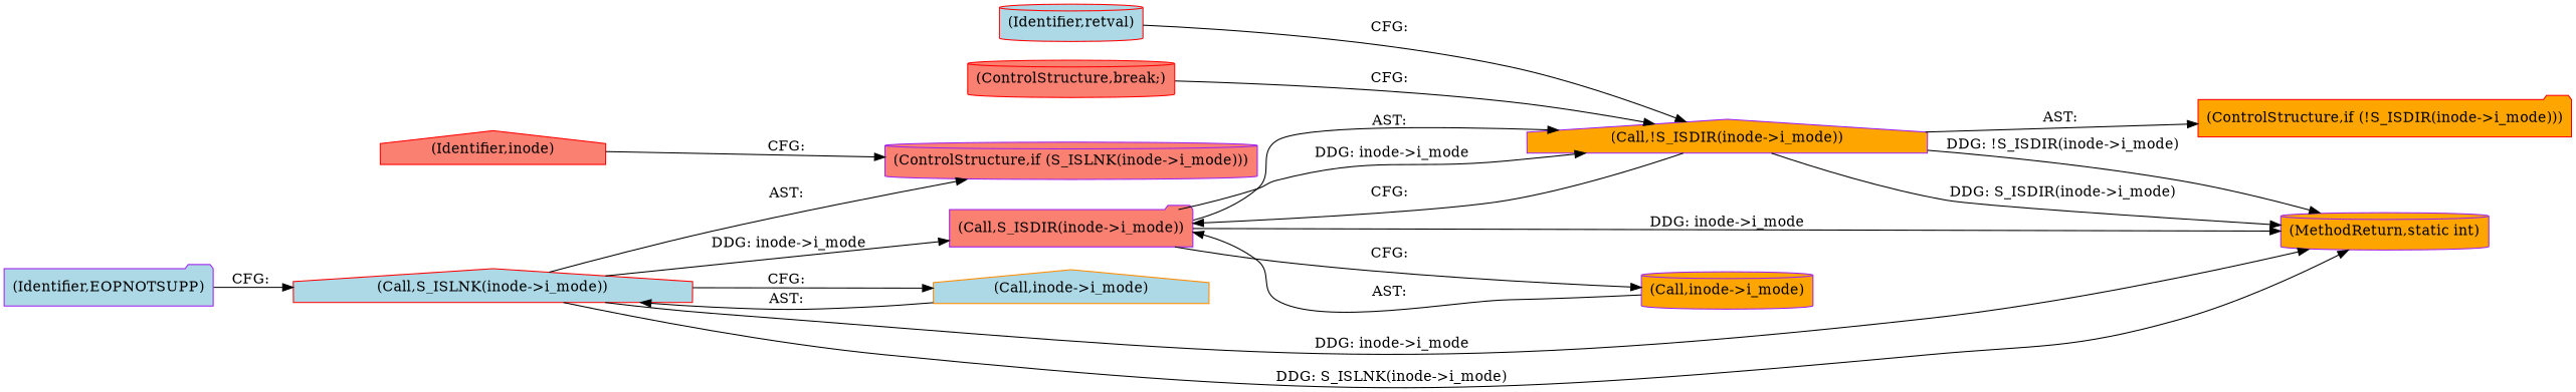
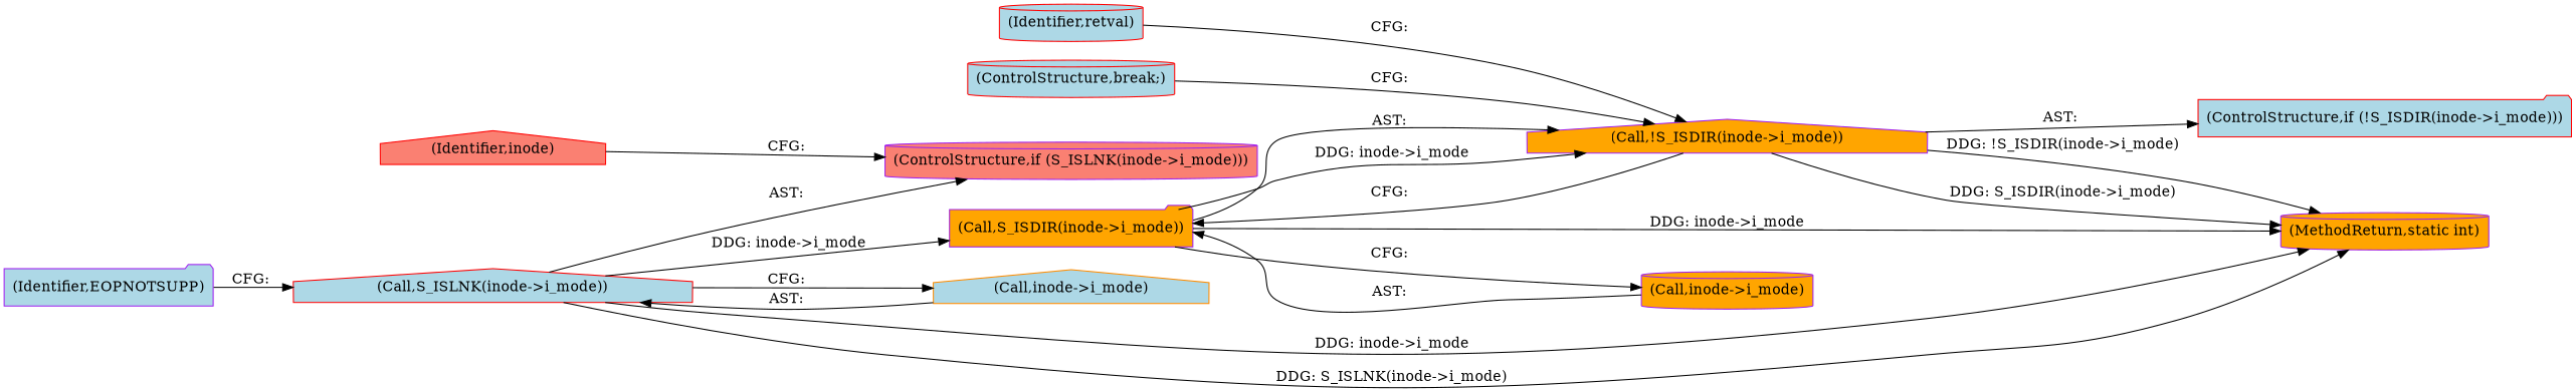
  digraph {
    rankdir=LR
    node [color=purple fillcolor=lightblue shape=cylinder style=filled]
    n1 [color=red label="(Call,S_ISLNK(inode->i_mode))" shape=house]
-   n2 [fillcolor=salmon label="(Call,S_ISDIR(inode->i_mode))" shape=folder]
+   n2 [fillcolor=orange label="(Call,S_ISDIR(inode->i_mode))" shape=folder]
    n3 [color=darkorange label="(Call,inode->i_mode)" shape=house]
    n4 [fillcolor=orange label="(MethodReturn,static int)"]
    n5 [fillcolor=salmon label="(ControlStructure,if (S_ISLNK(inode->i_mode)))"]
    n6 [fillcolor=orange label="(Call,!S_ISDIR(inode->i_mode))" shape=house]
    n7 [fillcolor=orange label="(Call,inode->i_mode)"]
-   n8 [color=red fillcolor=orange label="(ControlStructure,if (!S_ISDIR(inode->i_mode)))" shape=folder]
+   n8 [color=red label="(ControlStructure,if (!S_ISDIR(inode->i_mode)))" shape=folder]
    n9 [color=red label="(Identifier,retval)"]
    n10 [color=red fillcolor=salmon label="(Identifier,inode)" shape=house]
-   n11 [color=red fillcolor=salmon label="(ControlStructure,break;)"]
+   n11 [color=red label="(ControlStructure,break;)"]
    n12 [label="(Identifier,EOPNOTSUPP)" shape=folder]
    n1 -> n2 [label="DDG: inode->i_mode"]
    n1 -> n3 [label="CFG: "]
    n1 -> n4 [label="DDG: inode->i_mode"]
    n1 -> n4 [label="DDG: S_ISLNK(inode->i_mode)"]
    n1 -> n5 [label="AST: "]
    n2 -> n4 [label="DDG: inode->i_mode"]
    n2 -> n6 [label="AST: "]
    n2 -> n6 [label="DDG: inode->i_mode"]
    n2 -> n7 [label="CFG: "]
    n3 -> n1 [label="AST: "]
    n6 -> n2 [label="CFG: "]
    n6 -> n4 [label="DDG: !S_ISDIR(inode->i_mode)"]
    n6 -> n4 [label="DDG: S_ISDIR(inode->i_mode)"]
    n6 -> n8 [label="AST: "]
    n7 -> n2 [label="AST: "]
    n9 -> n6 [label="CFG: "]
    n10 -> n5 [label="CFG: "]
    n11 -> n6 [label="CFG: "]
    n12 -> n1 [label="CFG: "]
  }
